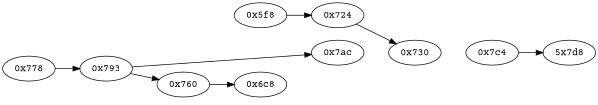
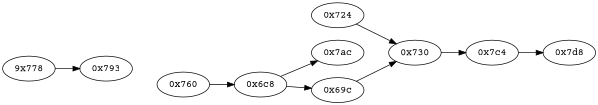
  strict digraph {
    fontname="Courier Prime"
    rankdir=LR
    node [fontname="Courier Prime"]
    edge [fontname="Courier Prime"]
    "0x7ac" [opcode="[u'ldr', u'ldr', u'mul', u'str', u'ldr', u'b']"]
+   "0x69c" [opcode="[u'ldr', u'mov', u'add', u'mov', u'b']"]
    "0x730" [opcode="[u'str', u'str', u'ldr', u'ldrb', u'str', u'ldr', u'ldr', u'ldr', u'ldr', u'cmp', u'mov', u'b']"]
    "0x760" [opcode="[u'ldr', u'ldr', u'add', u'str', u'ldr', u'b']"]
    "0x6c8" [opcode="[u'ldr', u'mov', u'b']"]
-   "0x7d8" [opcode="[u'mov', u'sub', u'pop']" label="5x7d8"]
+   "0x7d8" [opcode="[u'mov', u'sub', u'pop']"]
    "0x7c4" [opcode="[u'ldr', u'mov', u'bl', u'ldr', u'b']"]
    n8 [label="0x724" opcode="[u'mov', u'mov', u'mov', u'b']"]
-   "0x778" [opcode="[u'ldr', u'cmp', u'mov', u'mov', u'strb', u'ldr', u'b']"]
+   "0x778" [opcode="[u'ldr', u'cmp', u'mov', u'mov', u'strb', u'ldr', u'b']" label="9x778"]
    n10 [label="0x793" opcode="[u'ldrb', u'ldr', u'ldr', u'cmp', u'mov', u'b']"]
-   "0x5f8" [opcode="[u'push', u'add', u'sub', u'mov', u'ldr', u'ldr', u'ldr', u'ldr', u'add', u'b']"]
+   "0x69c" -> "0x730"
+   "0x730" -> "0x7c4"
    "0x760" -> "0x6c8"
+   "0x6c8" -> "0x69c"
    "0x7c4" -> "0x7d8"
    n8 -> "0x730"
    "0x778" -> n10
-   n10 -> "0x7ac"
-   n10 -> "0x760"
-   "0x5f8" -> n8
+   "0x6c8" -> "0x7ac"
  }
